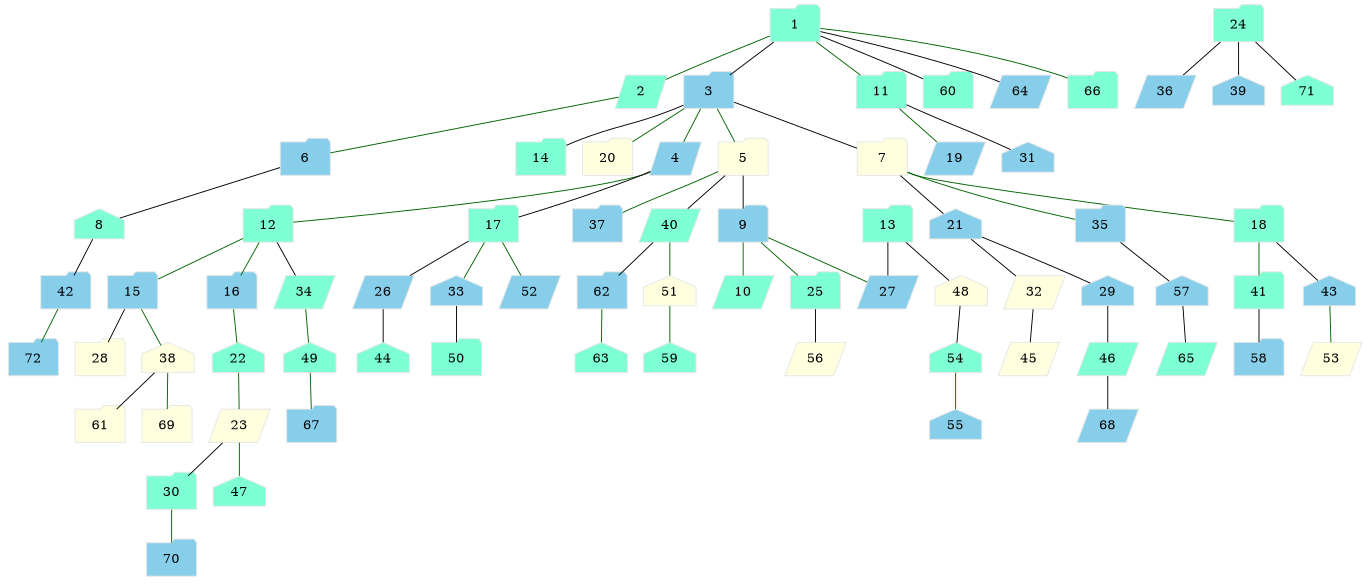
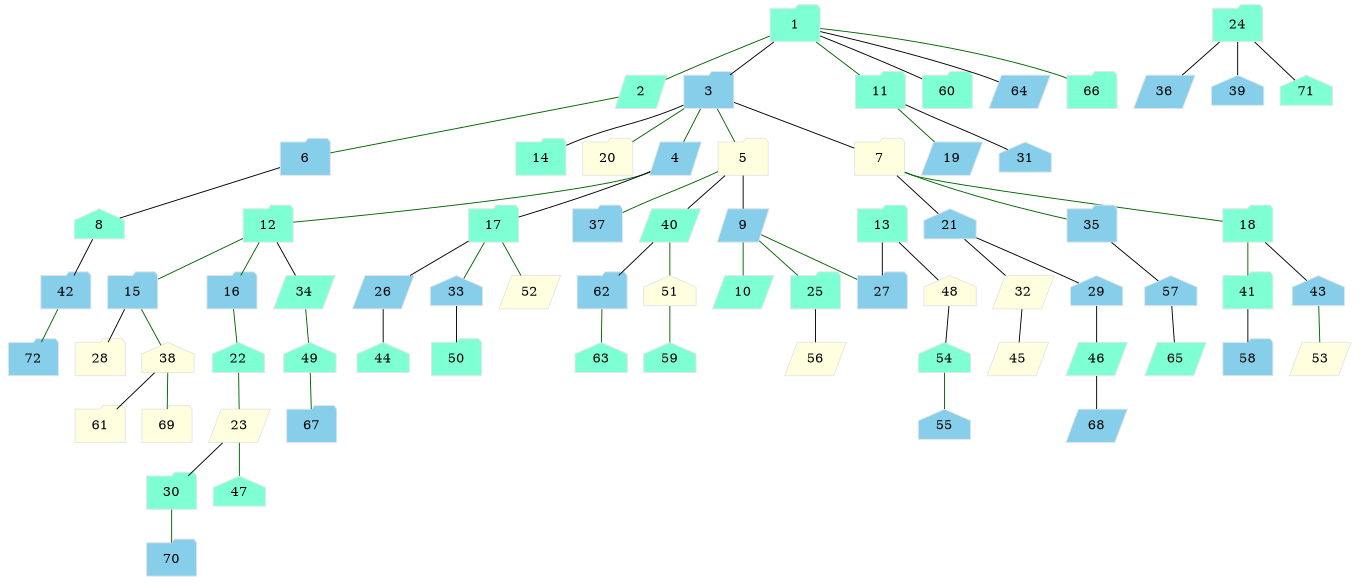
  graph {
    node [color=gray90 fillcolor=aquamarine shape=folder style=filled]
    edge [color=black weight=1.0]
    2 [shape=parallelogram]
    1
    3 [fillcolor=skyblue]
    11
    60
    64 [fillcolor=skyblue shape=parallelogram]
    66
    6 [fillcolor=skyblue]
    4 [fillcolor=skyblue shape=parallelogram]
    5 [fillcolor=lightyellow]
    7 [fillcolor=lightyellow]
    14
    20 [fillcolor=lightyellow]
    19 [fillcolor=skyblue shape=parallelogram]
    31 [fillcolor=skyblue shape=house]
    8 [shape=house]
    12
    17
-   9 [fillcolor=skyblue]
+   9 [fillcolor=skyblue shape=parallelogram]
    37 [fillcolor=skyblue]
    40 [shape=parallelogram]
    18
    21 [fillcolor=skyblue shape=house]
    35 [fillcolor=skyblue]
    15 [fillcolor=skyblue]
    16 [fillcolor=skyblue]
    34 [shape=parallelogram]
    26 [fillcolor=skyblue shape=parallelogram]
    33 [fillcolor=skyblue shape=house]
-   52 [fillcolor=skyblue shape=parallelogram]
+   52 [fillcolor=lightyellow shape=parallelogram]
    10 [shape=parallelogram]
    25
-   27 [fillcolor=skyblue shape=parallelogram]
+   27 [fillcolor=skyblue]
    51 [fillcolor=lightyellow shape=house]
    62 [fillcolor=skyblue]
    42 [fillcolor=skyblue]
    41
    43 [fillcolor=skyblue shape=house]
    29 [fillcolor=skyblue shape=house]
    32 [fillcolor=lightyellow shape=parallelogram]
    57 [fillcolor=skyblue shape=house]
    36 [fillcolor=skyblue shape=parallelogram]
    24
    39 [fillcolor=skyblue shape=house]
    71 [shape=house]
    72 [fillcolor=skyblue]
    13
    48 [fillcolor=lightyellow shape=house]
    56 [fillcolor=lightyellow shape=parallelogram]
    28 [fillcolor=lightyellow]
    38 [fillcolor=lightyellow shape=house]
    22 [shape=house]
    49 [shape=house]
    54 [shape=house]
    61 [fillcolor=lightyellow]
    69 [fillcolor=lightyellow]
    23 [fillcolor=lightyellow shape=parallelogram]
    44 [shape=house]
    50
    58 [fillcolor=skyblue]
    53 [fillcolor=lightyellow shape=parallelogram]
    46 [shape=parallelogram]
    45 [fillcolor=lightyellow shape=parallelogram]
    30
    47 [shape=house]
    70 [fillcolor=skyblue]
    68 [fillcolor=skyblue shape=parallelogram]
    67 [fillcolor=skyblue]
    65 [shape=parallelogram]
    59 [shape=house]
    63 [shape=house]
    55 [fillcolor=skyblue shape=house]
    2 -- 6 [color=darkgreen]
    1 -- 2 [color=darkgreen weight=3.0]
    1 -- 3
    1 -- 11 [color=darkgreen]
    1 -- 60
    1 -- 64
    1 -- 66 [color=darkgreen]
    3 -- 4 [color=darkgreen]
    3 -- 5 [color=darkgreen]
    3 -- 7
    3 -- 14 [weight=3.0]
    3 -- 20 [color=darkgreen]
    11 -- 19 [color=darkgreen weight=3.0]
    11 -- 31
    6 -- 8
    4 -- 12 [color=darkgreen]
    4 -- 17
    5 -- 9
    5 -- 37 [color=darkgreen]
    5 -- 40
    7 -- 18 [color=darkgreen]
    7 -- 21 [weight=3.0]
    7 -- 35 [color=darkgreen]
    8 -- 42
    12 -- 15 [color=darkgreen]
    12 -- 16 [color=darkgreen]
    12 -- 34
    17 -- 26
    17 -- 33 [color=darkgreen]
    17 -- 52 [color=darkgreen]
    9 -- 10 [color=darkgreen weight=3.0]
    9 -- 25 [color=darkgreen]
    9 -- 27 [color=darkgreen]
    40 -- 51 [color=darkgreen weight=2.0]
    40 -- 62
    18 -- 41 [color=darkgreen]
    18 -- 43
    21 -- 29
    21 -- 32
    35 -- 57
    15 -- 28 [weight=2.0]
    15 -- 38 [color=darkgreen]
    16 -- 22 [color=darkgreen]
    34 -- 49 [color=darkgreen]
    26 -- 44
    33 -- 50
    25 -- 56
    51 -- 59 [color=darkgreen]
    62 -- 63 [color=darkgreen]
    42 -- 72 [color=darkgreen]
    41 -- 58
    43 -- 53 [color=darkgreen]
    29 -- 46
    32 -- 45
    57 -- 65
    24 -- 36
    24 -- 39
    24 -- 71
    13 -- 27 [weight=3.0]
    13 -- 48
    48 -- 54
    38 -- 61
    38 -- 69 [color=darkgreen]
    22 -- 23 [color=darkgreen]
    49 -- 67 [color=darkgreen]
    54 -- 55 [color=darkgreen weight=3.0]
    23 -- 30
    23 -- 47 [color=darkgreen weight=2.0]
    46 -- 68
    30 -- 70 [color=darkgreen]
  }
